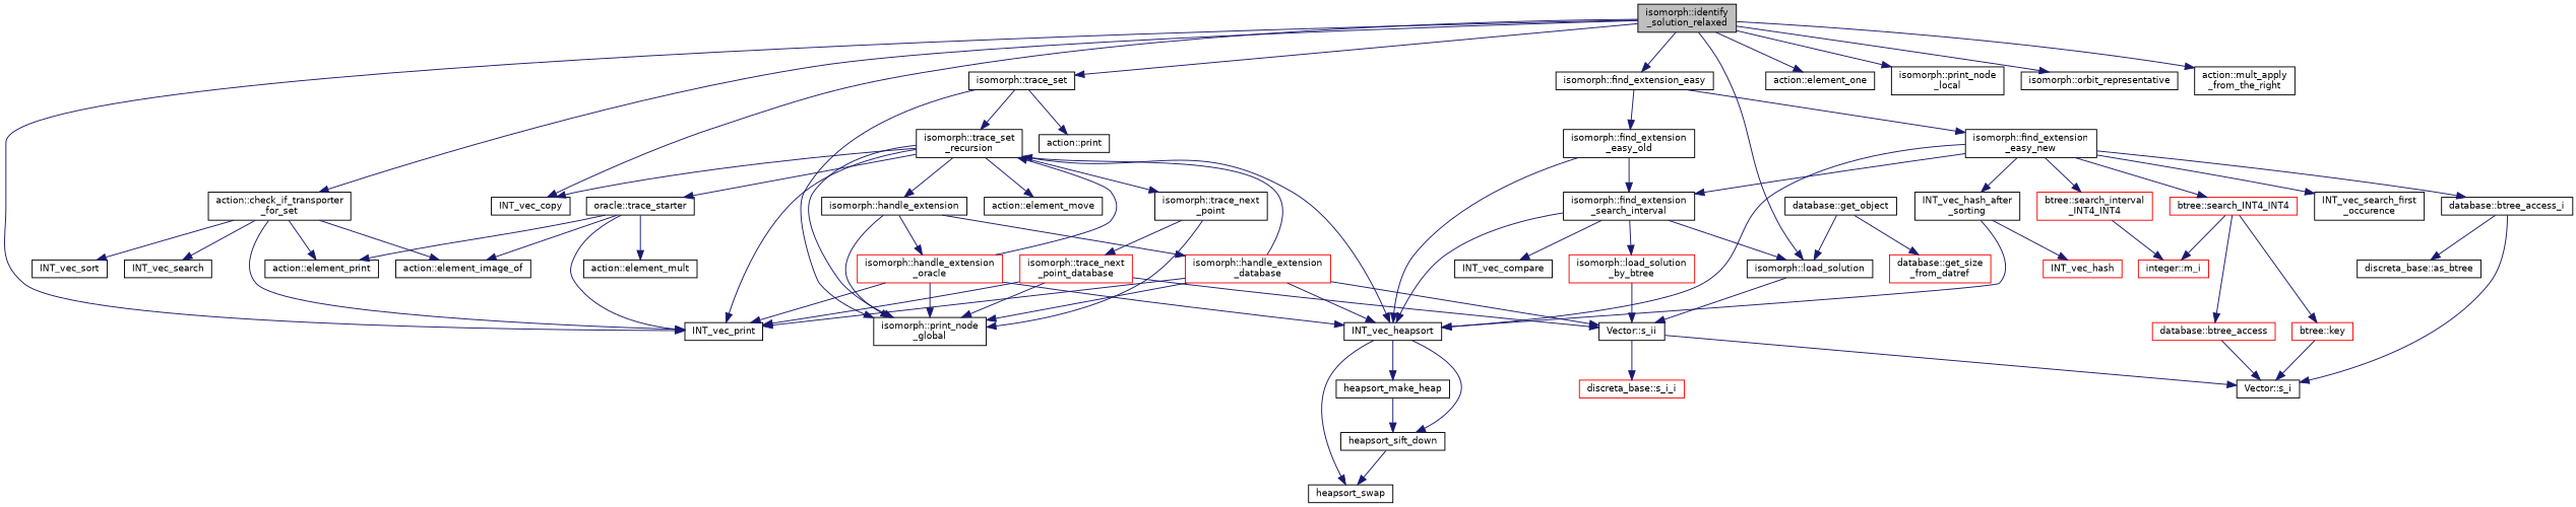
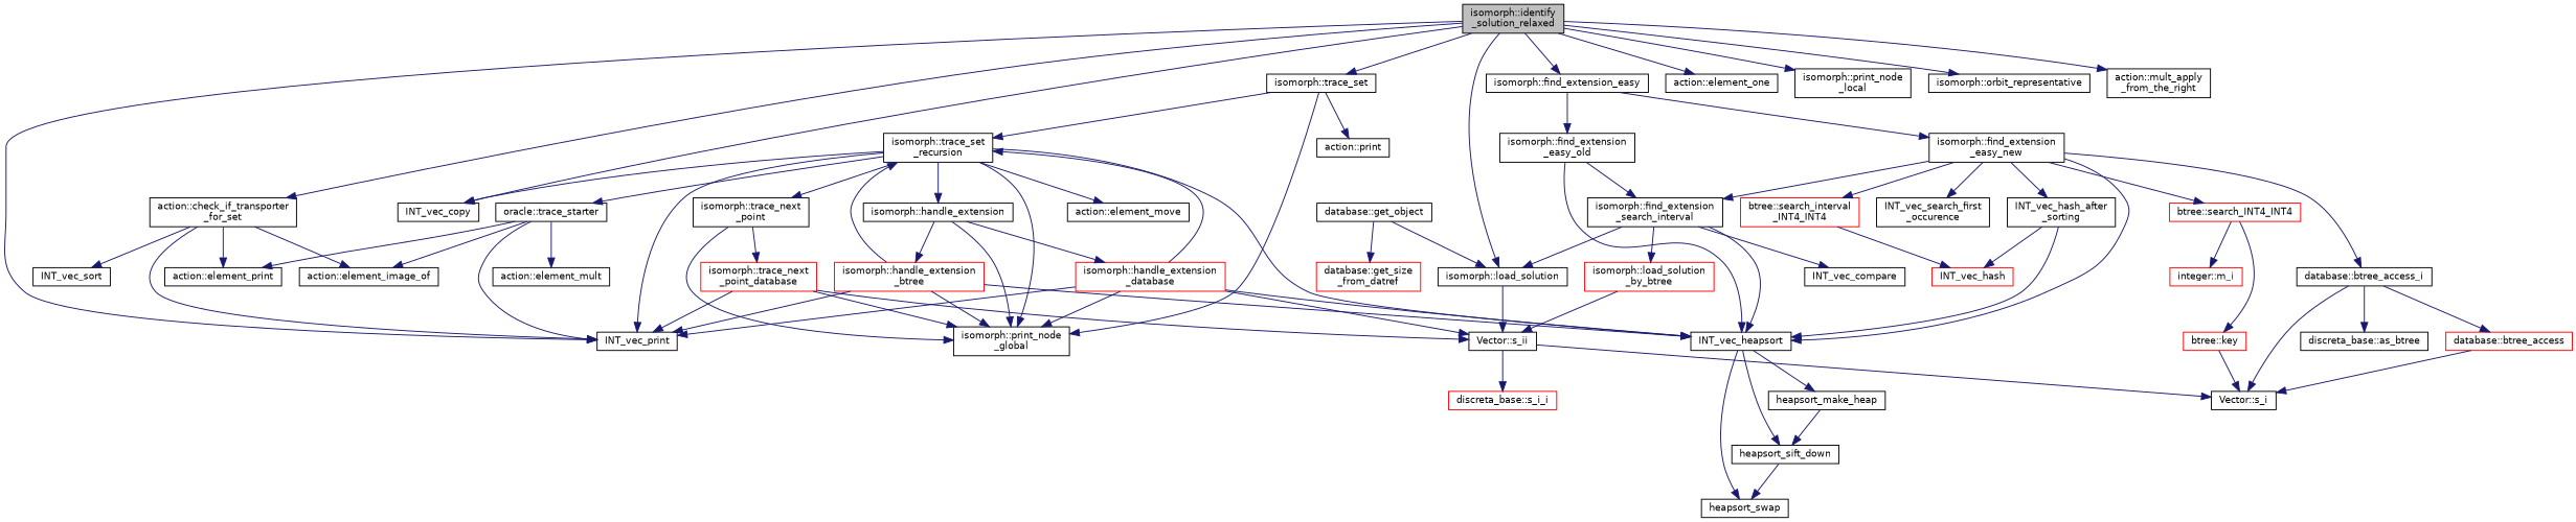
  digraph {
    rankdir=TB
    node [color=black fillcolor=white fontname=Helvetica fontsize=10 shape=record style=filled]
    edge [color=midnightblue fontname=Helvetica fontsize=10 labelfontname=Helvetica labelfontsize=10 style=solid]
    n1 [fillcolor=grey75 fontcolor=black height=0.2 label="isomorph::identify\l_solution_relaxed" width=0.4]
    n2 [height=0.2 label=INT_vec_copy width=0.4]
    n3 [height=0.2 label="action::element_one" width=0.4]
    n4 [height=0.2 label="isomorph::trace_set" width=0.4]
    n5 [height=0.2 label=INT_vec_print width=0.4]
    n6 [height=0.2 label="isomorph::print_node\l_local" width=0.4]
    n7 [height=0.2 label="isomorph::find_extension_easy" width=0.4]
    n8 [height=0.2 label="isomorph::load_solution" width=0.4]
    n9 [height=0.2 label="isomorph::orbit_representative" width=0.4]
    n10 [height=0.2 label="action::mult_apply\l_from_the_right" width=0.4]
    n11 [height=0.2 label="action::check_if_transporter\l_for_set" width=0.4]
    n12 [height=0.2 label="isomorph::trace_set\l_recursion" width=0.4]
    n13 [height=0.2 label="isomorph::print_node\l_global" width=0.4]
    n14 [height=0.2 label="action::print" width=0.4]
    n15 [height=0.2 label="isomorph::find_extension\l_easy_old" width=0.4]
    n16 [height=0.2 label="isomorph::find_extension\l_easy_new" width=0.4]
    n17 [height=0.2 label="Vector::s_ii" width=0.4]
    n18 [height=0.2 label="action::element_print" width=0.4]
    n19 [height=0.2 label="action::element_image_of" width=0.4]
    n20 [height=0.2 label=INT_vec_sort width=0.4]
-   n21 [height=0.2 label=INT_vec_search width=0.4]
    n22 [height=0.2 label="oracle::trace_starter" width=0.4]
    n23 [height=0.2 label="action::element_move" width=0.4]
    n24 [height=0.2 label="isomorph::trace_next\l_point" width=0.4]
    n25 [height=0.2 label=INT_vec_heapsort width=0.4]
    n26 [height=0.2 label="isomorph::handle_extension" width=0.4]
    n27 [height=0.2 label="action::element_mult" width=0.4]
    n28 [color=red height=0.2 label="isomorph::trace_next\l_point_database" width=0.4]
    n29 [height=0.2 label=heapsort_make_heap width=0.4]
    n30 [height=0.2 label=heapsort_sift_down width=0.4]
    n31 [height=0.2 label=heapsort_swap width=0.4]
-   n32 [color=red height=0.2 label="isomorph::handle_extension\l_oracle" width=0.4]
+   n32 [color=red height=0.2 label="isomorph::handle_extension\l_btree" width=0.4]
    n33 [color=red height=0.2 label="isomorph::handle_extension\l_database" width=0.4]
    n34 [height=0.2 label="Vector::s_i" width=0.4]
    n35 [color=red height=0.2 label="discreta_base::s_i_i" width=0.4]
    n36 [height=0.2 label="isomorph::find_extension\l_search_interval" width=0.4]
    n37 [height=0.2 label="INT_vec_hash_after\l_sorting" width=0.4]
    n38 [height=0.2 label="INT_vec_search_first\l_occurence" width=0.4]
    n39 [height=0.2 label="database::btree_access_i" width=0.4]
    n40 [color=red height=0.2 label="btree::search_INT4_INT4" width=0.4]
    n41 [color=red height=0.2 label="btree::search_interval\l_INT4_INT4" width=0.4]
    n42 [color=red height=0.2 label="isomorph::load_solution\l_by_btree" width=0.4]
    n43 [height=0.2 label=INT_vec_compare width=0.4]
    n44 [height=0.2 label="database::get_object" width=0.4]
    n45 [color=red height=0.2 label="database::get_size\l_from_datref" width=0.4]
    n46 [color=red height=0.2 label=INT_vec_hash width=0.4]
    n47 [color=red height=0.2 label="database::btree_access" width=0.4]
    n48 [height=0.2 label="discreta_base::as_btree" width=0.4]
    n49 [color=red height=0.2 label="btree::key" width=0.4]
    n50 [color=red height=0.2 label="integer::m_i" width=0.4]
    n1 -> n2
    n1 -> n3
    n1 -> n4
    n1 -> n5
    n1 -> n6
    n1 -> n7
    n1 -> n8
    n1 -> n9
    n1 -> n10
    n1 -> n11
    n4 -> n12
    n4 -> n13
    n4 -> n14
    n7 -> n15
    n7 -> n16
    n8 -> n17
    n11 -> n5
    n11 -> n18
    n11 -> n19
    n11 -> n20
-   n11 -> n21
    n12 -> n2
    n12 -> n5
    n12 -> n13
    n12 -> n22
    n12 -> n23
    n12 -> n24
    n12 -> n25
    n12 -> n26
    n15 -> n25
    n15 -> n36
    n16 -> n25
    n16 -> n36
    n16 -> n37
    n16 -> n38
    n16 -> n39
    n16 -> n40
    n16 -> n41
    n17 -> n34
    n17 -> n35
    n22 -> n5
    n22 -> n18
    n22 -> n19
    n22 -> n27
    n24 -> n13
    n24 -> n28
    n25 -> n29
    n25 -> n30
    n25 -> n31
    n26 -> n13
    n26 -> n32
    n26 -> n33
    n28 -> n5
    n28 -> n13
    n28 -> n17
    n29 -> n30
    n30 -> n31
    n32 -> n5
    n32 -> n12
    n32 -> n13
    n32 -> n25
    n33 -> n5
    n33 -> n12
    n33 -> n13
    n33 -> n17
    n33 -> n25
    n36 -> n8
    n36 -> n25
    n36 -> n42
    n36 -> n43
    n37 -> n25
    n37 -> n46
    n39 -> n34
-   n40 -> n47
+   n39 -> n47
    n39 -> n48
    n40 -> n49
    n40 -> n50
-   n41 -> n50
+   n41 -> n46
    n42 -> n17
    n44 -> n8
    n44 -> n45
    n47 -> n34
    n49 -> n34
  }
